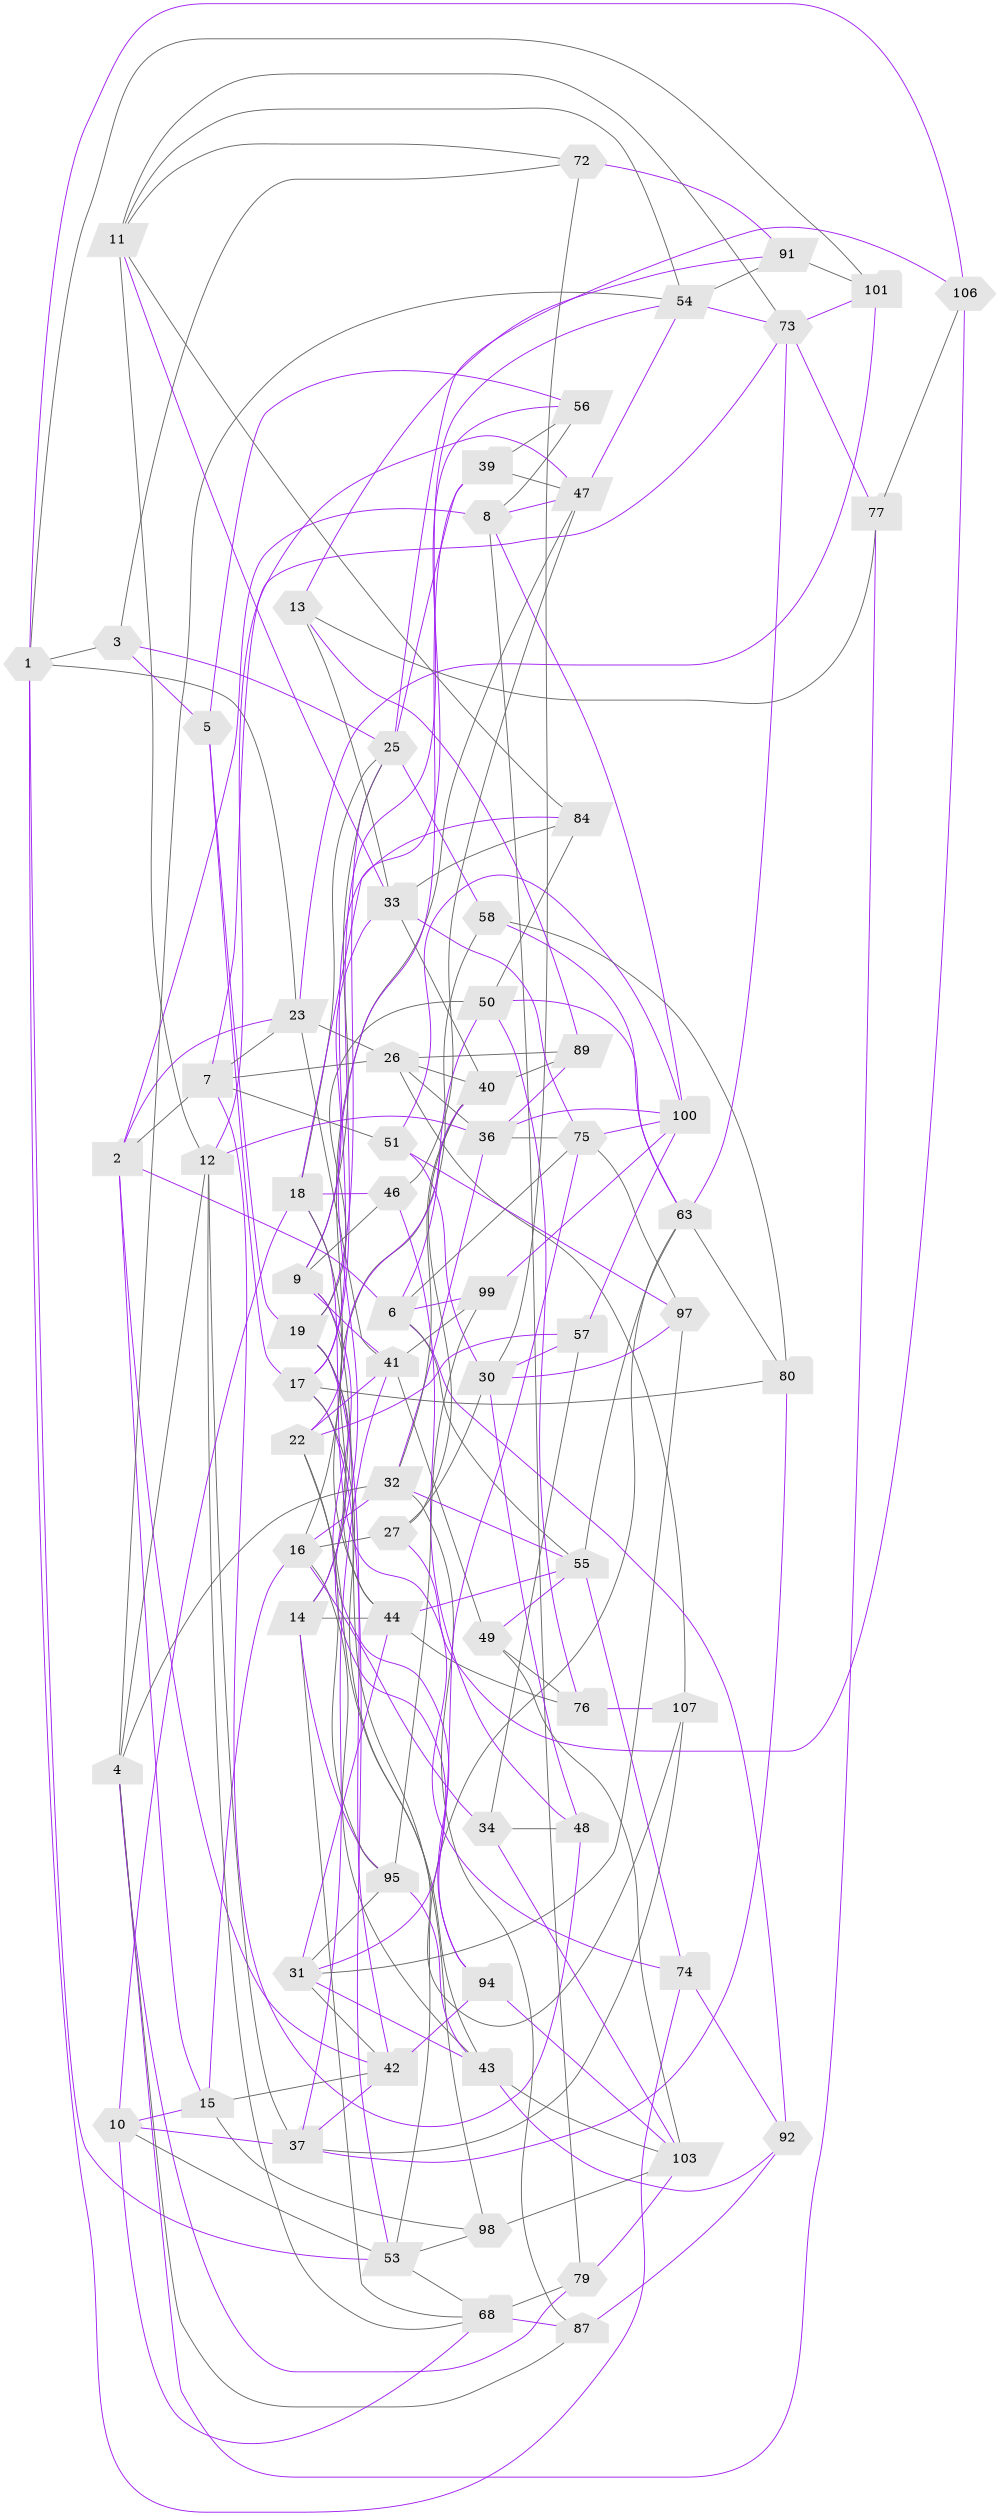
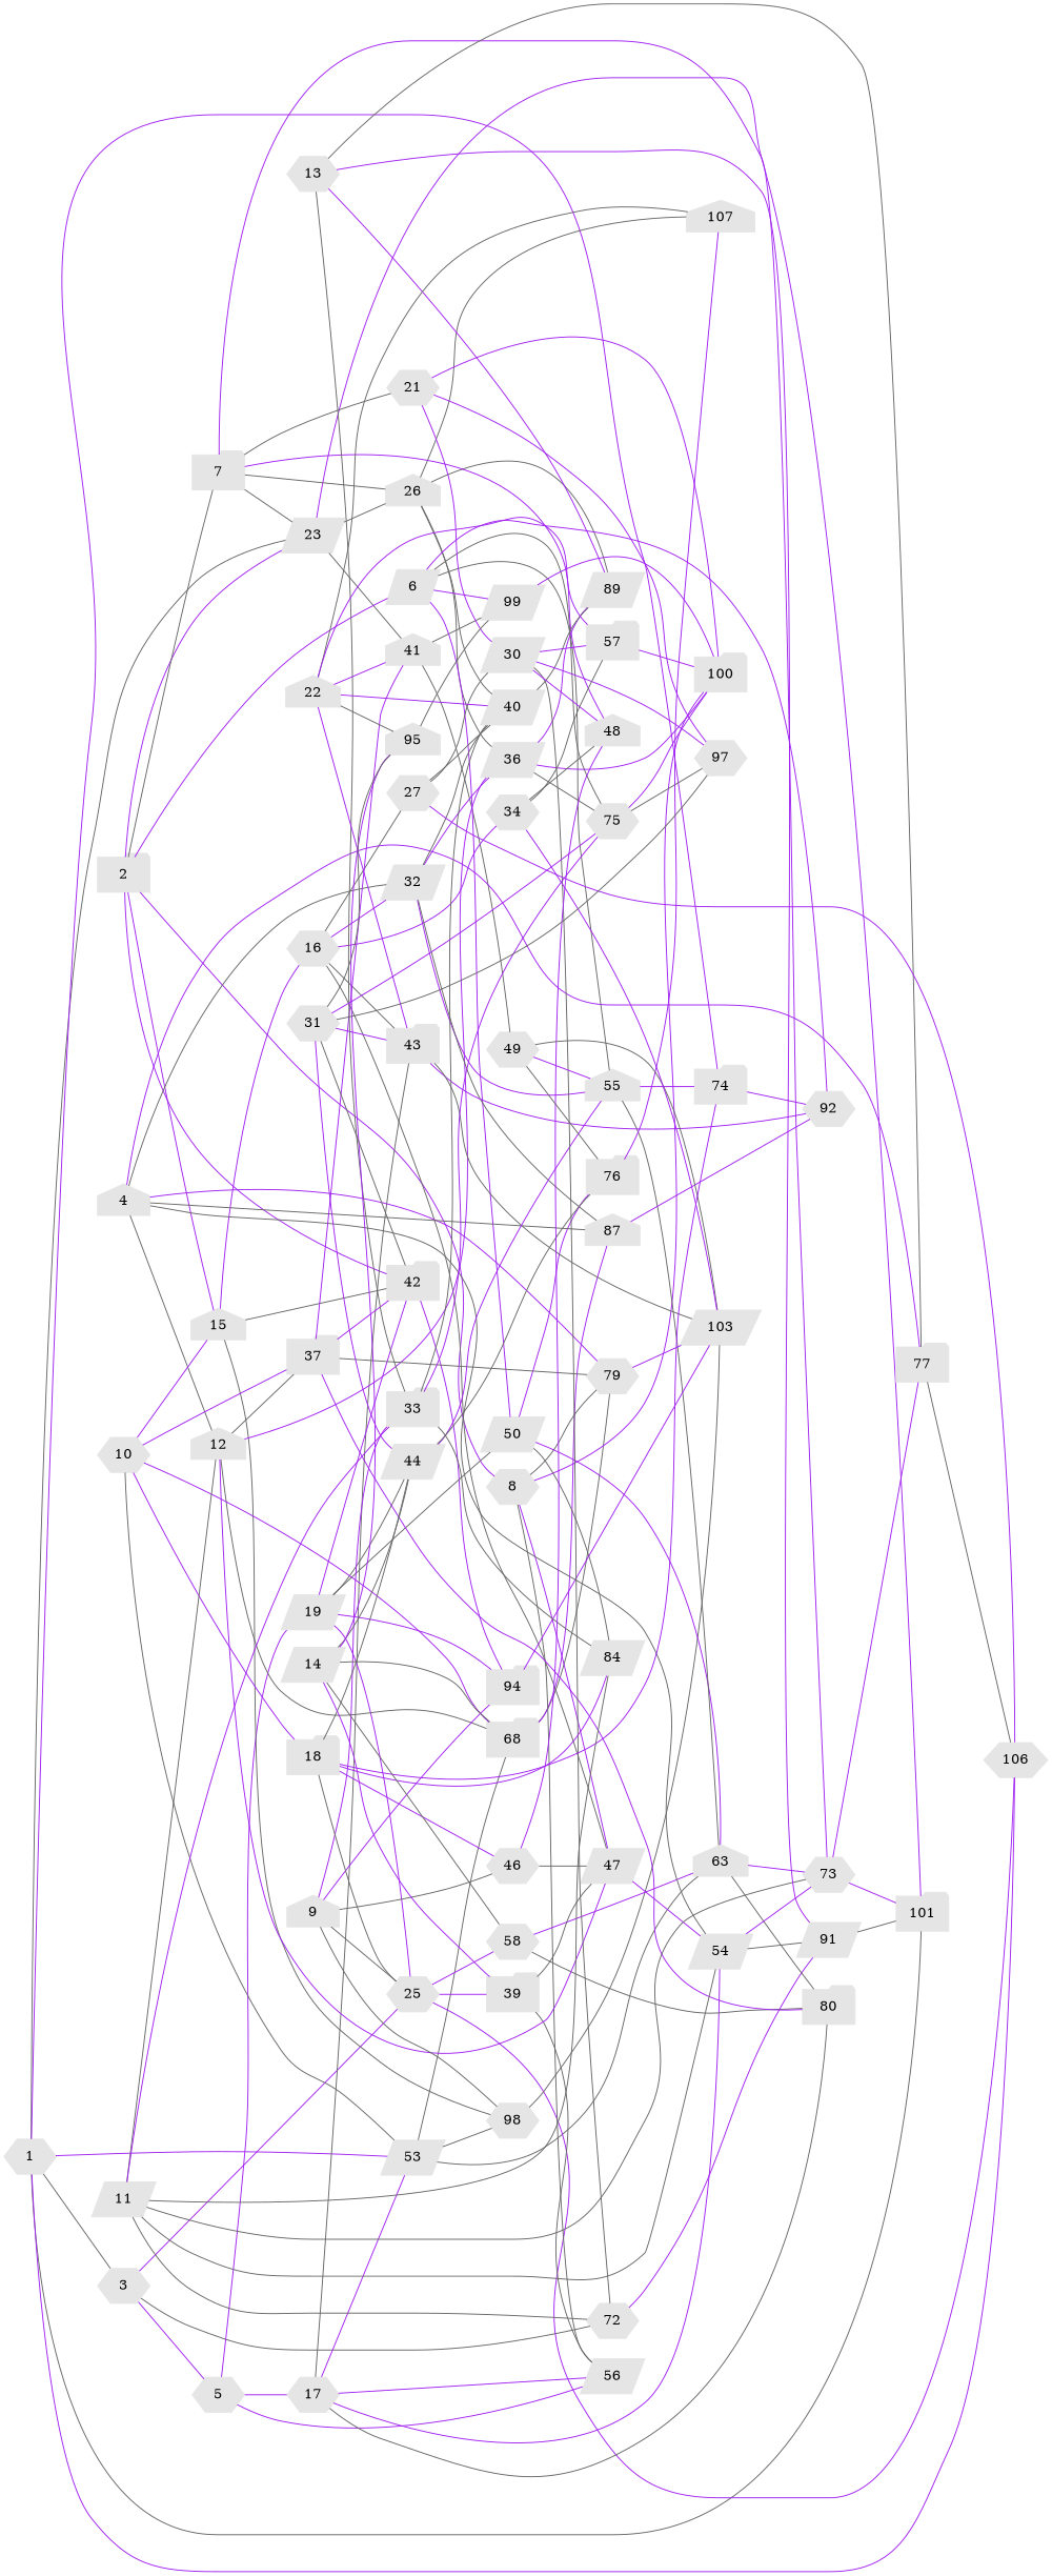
  graph {
    rankdir=LR
    node [color=gray90 shape=hexagon style=filled]
    edge [color=purple]
    1 [super="+20"]
    3
    23 [shape=parallelogram super="+113"]
    53 [shape=parallelogram super="+93"]
    74 [shape=folder]
    101 [shape=folder]
    106
    5
    25 [super="+110"]
    72
    26 [shape=house super="+67"]
    41 [shape=house super="+59"]
    98
    68 [shape=folder super="+90"]
    63 [shape=house super="+108"]
    92
    2 [shape=folder super="+45"]
    6 [shape=parallelogram super="+60"]
    7 [shape=folder super="+112"]
    8 [super="+35"]
    15 [shape=house super="+88"]
    42 [shape=folder super="+86"]
    50 [shape=parallelogram]
    55 [shape=house super="+64"]
    75 [super="+104"]
    99 [shape=parallelogram]
-   21 [label=51]
+   21
    48 [shape=house]
    73 [super="+81"]
    79
    56 [shape=parallelogram]
    47 [shape=parallelogram super="+66"]
    100 [shape=folder super="+105"]
    16 [super="+71"]
    94 [shape=folder]
    17 [super="+28"]
    19 [shape=parallelogram super="+109"]
    58
    39 [shape=folder]
    91 [shape=parallelogram]
    4 [shape=house super="+24"]
    12 [shape=house super="+96"]
    32 [shape=parallelogram super="+70"]
    54 [shape=parallelogram super="+65"]
    77 [shape=folder]
    87 [shape=house]
    37 [shape=folder super="+82"]
    36 [shape=parallelogram super="+52"]
    40 [shape=parallelogram super="+83"]
    103 [shape=parallelogram super="+111"]
    43 [shape=folder super="+78"]
    80 [shape=folder]
    44 [shape=parallelogram super="+61"]
    84 [shape=parallelogram]
    76 [shape=folder]
    97
    30 [shape=parallelogram super="+62"]
    89 [shape=parallelogram]
    107 [shape=house]
    9 [shape=house super="+115"]
    33 [shape=folder super="+114"]
    46
    49
    10 [super="+102"]
    18 [shape=folder super="+95"]
    11 [shape=parallelogram super="+38"]
    13
    14 [shape=parallelogram super="+69"]
    n69 [label=95 shape=house]
    27
    34
    57 [shape=folder]
    22 [shape=house super="+29"]
    31 [super="+51"]
    1 -- 3 [color=gray40]
    1 -- 23 [color=gray40]
    1 -- 53
    1 -- 74
    1 -- 101 [color=gray40]
    1 -- 106
    3 -- 5
    3 -- 25
    3 -- 72 [color=gray40]
    23 -- 101
    23 -- 26 [color=gray40]
    23 -- 41 [color=gray40]
    53 -- 98 [color=gray40]
    53 -- 68 [color=gray40]
    53 -- 63 [color=gray40]
    74 -- 92
    5 -- 56
    5 -- 17
    5 -- 19
    25 -- 106
    25 -- 58
    25 -- 39
    72 -- 91
    26 -- 36 [color=gray40]
    26 -- 40 [color=gray40]
    26 -- 89 [color=gray40]
    26 -- 107 [color=gray40]
    41 -- 99 [color=gray40]
    41 -- 49 [color=gray40]
    98 -- 103 [color=gray40]
    68 -- 79 [color=gray40]
    68 -- 87
    63 -- 73
    63 -- 80 [color=gray40]
    2 -- 23
    2 -- 6
    2 -- 7 [color=gray40]
    2 -- 8
    2 -- 15
    2 -- 42
    6 -- 92
    6 -- 50
    6 -- 55 [color=gray40]
    6 -- 75 [color=gray40]
    6 -- 99
    7 -- 23 [color=gray40]
    7 -- 26 [color=gray40]
    7 -- 21 [color=gray40]
    7 -- 48
    7 -- 73
    8 -- 79 [color=gray40]
    8 -- 56 [color=gray40]
    8 -- 47
    8 -- 100
    15 -- 98 [color=gray40]
    15 -- 42 [color=gray40]
    15 -- 16
    42 -- 94
    50 -- 63
    50 -- 84 [color=gray40]
    50 -- 76
    55 -- 74
    55 -- 63 [color=gray40]
    75 -- 100
    75 -- 97 [color=gray40]
    99 -- 100
    21 -- 100
    21 -- 97
    21 -- 30
    73 -- 101
    73 -- 77
    79 -- 103
    47 -- 54
    16 -- 47 [color=gray40]
    16 -- 32
    16 -- 43 [color=gray40]
    16 -- 27 [color=gray40]
    16 -- 34
    94 -- 103
    17 -- 53
    17 -- 56
    17 -- 54
    17 -- 43 [color=gray40]
    17 -- 80 [color=gray40]
    19 -- 25
    19 -- 42
    19 -- 50 [color=gray40]
    19 -- 94
    19 -- 44 [color=gray40]
    58 -- 63
    58 -- 80 [color=gray40]
    39 -- 56 [color=gray40]
    39 -- 47 [color=gray40]
    91 -- 101 [color=gray40]
    4 -- 79
    4 -- 12 [color=gray40]
    4 -- 32 [color=gray40]
    4 -- 54 [color=gray40]
    4 -- 77
    4 -- 87 [color=gray40]
    12 -- 68 [color=gray40]
    12 -- 47
    12 -- 37 [color=gray40]
    12 -- 36
    32 -- 55
    32 -- 87 [color=gray40]
    32 -- 36
    32 -- 40 [color=gray40]
    54 -- 73
    54 -- 91 [color=gray40]
    77 -- 106 [color=gray40]
    87 -- 92
    37 -- 41
    37 -- 42
    37 -- 80
-   37 -- 107 [color=gray40]
+   37 -- 79 [color=gray40]
    36 -- 75 [color=gray40]
    36 -- 100
    36 -- 89
    40 -- 89 [color=gray40]
    43 -- 92
    43 -- 103 [color=gray40]
    44 -- 55
    44 -- 76 [color=gray40]
    76 -- 107
    30 -- 72 [color=gray40]
    30 -- 48
    30 -- 97
    30 -- 57
    9 -- 25 [color=gray40]
-   9 -- 41
    9 -- 98 [color=gray40]
    9 -- 94
    9 -- 33
    9 -- 46 [color=gray40]
    33 -- 75
    33 -- 40 [color=gray40]
    33 -- 84 [color=gray40]
    46 -- 48
    46 -- 47 [color=gray40]
    49 -- 55
    49 -- 103 [color=gray40]
    49 -- 76 [color=gray40]
    10 -- 53 [color=gray40]
    10 -- 68
    10 -- 15 [weight=2]
    10 -- 37
    10 -- 18
    18 -- 74
    18 -- 25 [color=gray40]
    18 -- 44 [color=gray40]
    18 -- 84
    18 -- 46
    11 -- 72 [color=gray40]
    11 -- 73 [color=gray40]
    11 -- 12 [color=gray40]
    11 -- 54 [color=gray40]
    11 -- 84 [color=gray40]
    11 -- 33
    13 -- 91
    13 -- 77 [color=gray40]
    13 -- 89
    13 -- 33 [color=gray40]
    14 -- 68 [color=gray40]
    14 -- 58 [color=gray40]
    14 -- 39
    14 -- 44 [color=gray40]
    14 -- n69
    n69 -- 99 [color=gray40]
    27 -- 106
    27 -- 40 [color=gray40]
    27 -- 30 [color=gray40]
    34 -- 48 [color=gray40]
    34 -- 103
    34 -- 57 [color=gray40]
    57 -- 100
    22 -- 41
    22 -- 40
-   n69 -- 43
+   22 -- 43
    22 -- 107 [color=gray40]
    22 -- n69 [color=gray40]
    22 -- 57
    31 -- 42 [color=gray40]
    31 -- 75
    31 -- 43
    31 -- 44
    31 -- 97 [color=gray40]
    31 -- n69 [color=gray40]
  }
